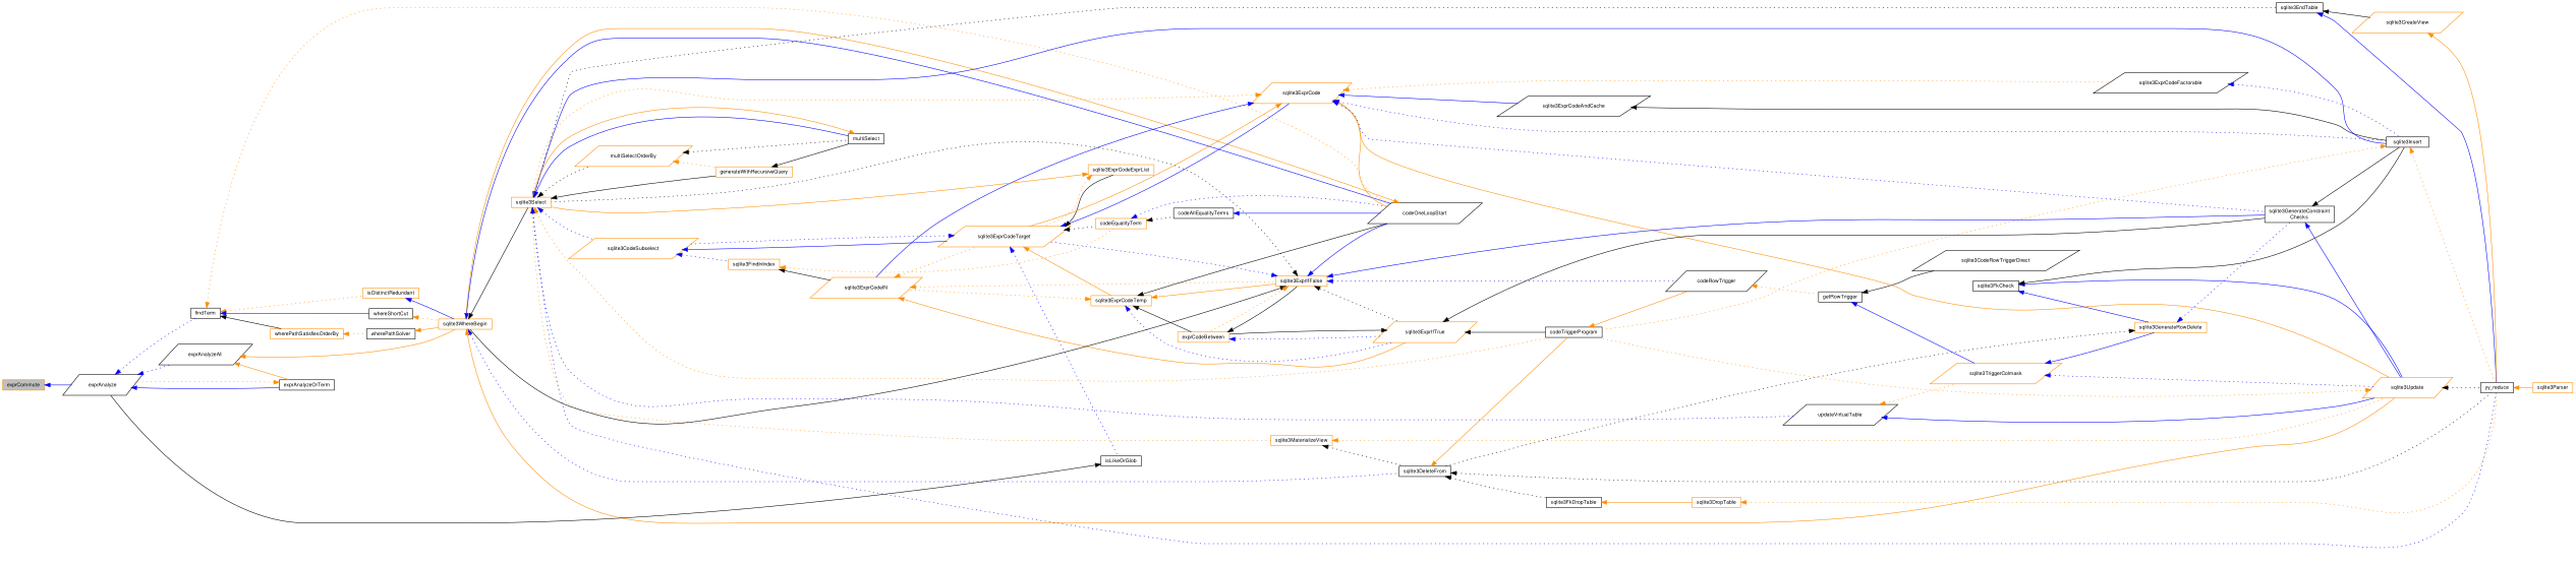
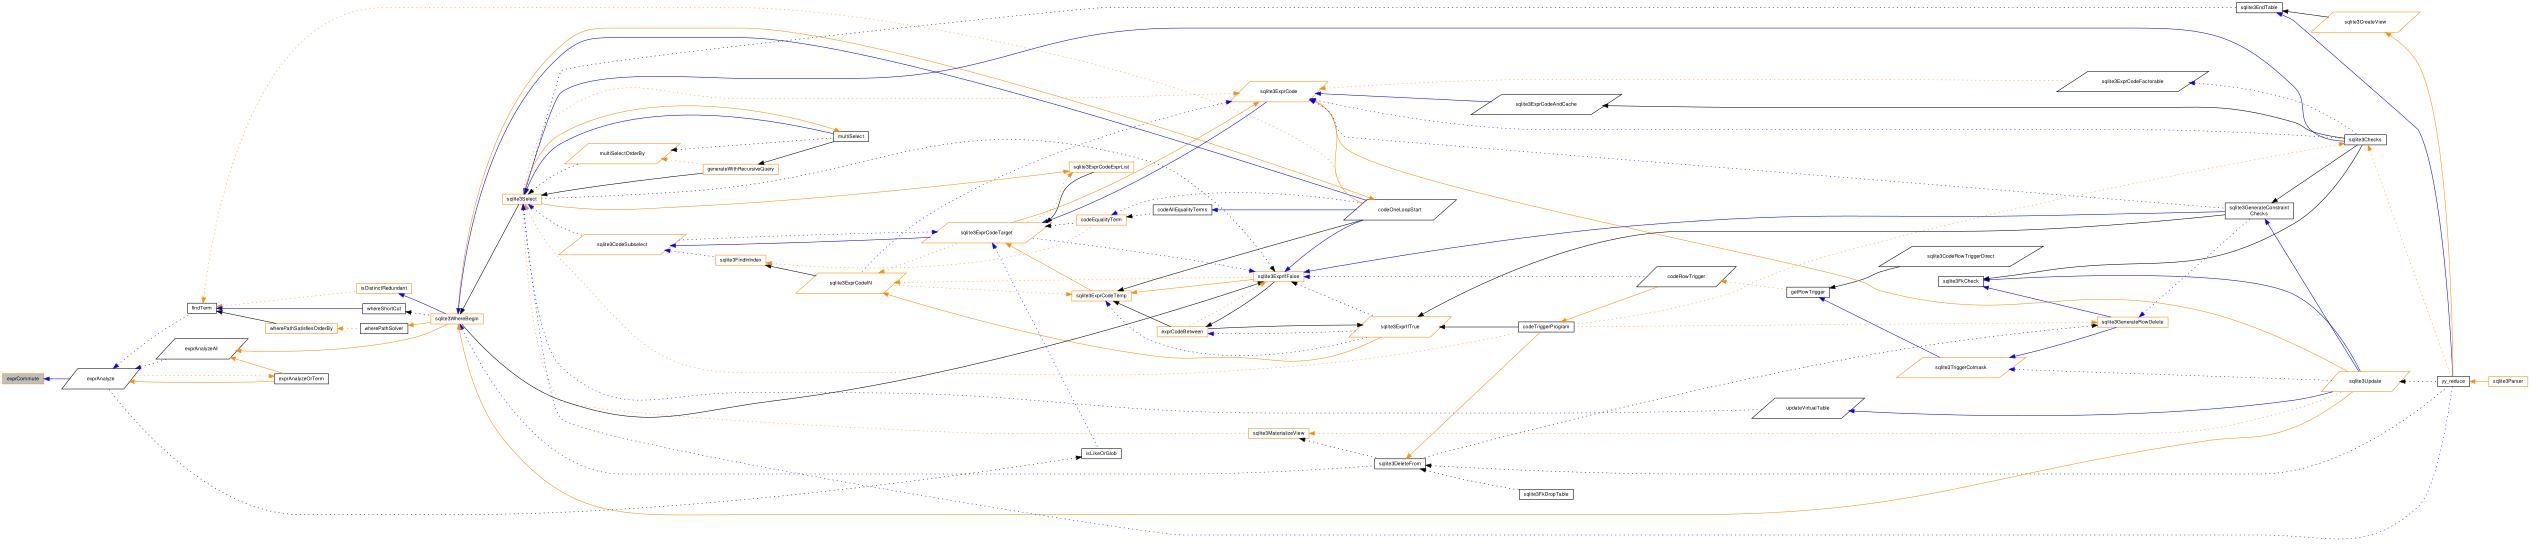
  digraph {
    rankdir=LR
    node [color=darkorange fillcolor=white fontname=FreeSans fontsize=10 shape=box style=filled]
    edge [color=darkorange dir=back fontname=FreeSans fontsize=10 labelfontname=FreeSans labelfontsize=10 style=solid]
    n1 [fillcolor=grey75 fontcolor=black height=0.2 label=exprCommute width=0.4]
    n2 [color=black height=0.2 label=exprAnalyze shape=parallelogram width=0.4]
    n3 [color=black height=0.2 label=findTerm width=0.4]
    n4 [color=black height=0.2 label=exprAnalyzeAll shape=parallelogram width=0.4]
    n5 [color=black height=0.2 label=exprAnalyzeOrTerm width=0.4]
    n6 [height=0.2 label=isDistinctRedundant width=0.4]
    n7 [color=black height=0.2 label=codeOneLoopStart shape=parallelogram width=0.4]
    n8 [height=0.2 label=wherePathSatisfiesOrderBy width=0.4]
    n9 [color=black height=0.2 label=whereShortCut width=0.4]
    n10 [height=0.2 label=sqlite3WhereBegin width=0.4]
    n11 [color=black height=0.2 label=wherePathSolver width=0.4]
    n12 [color=black height=0.2 label=sqlite3DeleteFrom width=0.4]
    n13 [height=0.2 label=sqlite3Update shape=parallelogram width=0.4]
    n14 [height=0.2 label=sqlite3Select width=0.4]
    n15 [color=black height=0.2 label=sqlite3FkDropTable width=0.4]
    n16 [color=black height=0.2 label=yy_reduce width=0.4]
    n17 [color=black height=0.2 label=codeTriggerProgram width=0.4]
-   n18 [color=black height=0.2 label=sqlite3Insert width=0.4]
+   n18 [color=black height=0.2 label=sqlite3Checks width=0.4]
    n19 [height=0.2 label=sqlite3CodeSubselect shape=parallelogram width=0.4]
    n20 [color=black height=0.2 label=sqlite3EndTable width=0.4]
    n21 [height=0.2 label=sqlite3MaterializeView width=0.4]
    n22 [height=0.2 label=generateWithRecursiveQuery width=0.4]
    n23 [color=black height=0.2 label=multiSelect width=0.4]
    n24 [height=0.2 label=multiSelectOrderBy shape=parallelogram width=0.4]
    n25 [color=black height=0.2 label=updateVirtualTable shape=parallelogram width=0.4]
-   n26 [height=0.2 label=sqlite3DropTable width=0.4]
    n27 [height=0.2 label=sqlite3Parser width=0.4]
    n28 [color=black height=0.2 label=codeRowTrigger shape=parallelogram width=0.4]
    n29 [color=black height=0.2 label=getRowTrigger width=0.4]
    n30 [color=black height=0.2 label=sqlite3CodeRowTriggerDirect shape=parallelogram width=0.4]
    n31 [height=0.2 label=sqlite3TriggerColmask shape=parallelogram width=0.4]
    n32 [height=0.2 label=sqlite3GenerateRowDelete width=0.4]
    n33 [color=black height=0.2 label="sqlite3GenerateConstraint\lChecks" width=0.4]
    n34 [color=black height=0.2 label=sqlite3FkCheck width=0.4]
    n35 [height=0.2 label=sqlite3FindInIndex width=0.4]
    n36 [height=0.2 label=sqlite3ExprCodeTarget shape=parallelogram width=0.4]
    n37 [height=0.2 label=sqlite3CreateView shape=parallelogram width=0.4]
    n38 [height=0.2 label=sqlite3ExprCodeIN shape=parallelogram width=0.4]
    n39 [height=0.2 label=codeEqualityTerm width=0.4]
    n40 [height=0.2 label=sqlite3ExprCodeTemp width=0.4]
    n41 [height=0.2 label=sqlite3ExprCode shape=parallelogram width=0.4]
    n42 [height=0.2 label=sqlite3ExprCodeExprList width=0.4]
    n43 [color=black height=0.2 label=isLikeOrGlob width=0.4]
    n44 [height=0.2 label=sqlite3ExprIfTrue shape=parallelogram width=0.4]
    n45 [height=0.2 label=sqlite3ExprIfFalse width=0.4]
    n46 [color=black height=0.2 label=codeAllEqualityTerms width=0.4]
    n47 [height=0.2 label=exprCodeBetween width=0.4]
    n48 [color=black height=0.2 label=sqlite3ExprCodeFactorable shape=parallelogram width=0.4]
    n49 [color=black height=0.2 label=sqlite3ExprCodeAndCache shape=parallelogram width=0.4]
    n1 -> n2 [color=blue]
    n2 -> n3 [color=blue style=dotted]
    n2 -> n4 [color=blue style=dotted]
-   n2 -> n5 [color=blue]
+   n2 -> n5
    n3 -> n6 [style=dotted]
    n3 -> n7 [style=dotted]
    n3 -> n8 [color=black]
    n3 -> n9 [color=blue]
    n4 -> n5
    n4 -> n10
    n5 -> n2 [style=dotted]
    n6 -> n10 [color=blue]
    n7 -> n10
    n8 -> n11 [style=dotted]
-   n9 -> n10 [style=dotted]
+   n9 -> n10 [color=black style=dotted]
    n10 -> n7 [color=blue]
    n10 -> n12 [color=blue style=dotted]
    n10 -> n13
    n10 -> n14 [color=black]
    n11 -> n10
    n12 -> n15 [color=black style=dotted]
    n12 -> n16 [color=black style=dotted]
    n12 -> n17
    n13 -> n16 [color=black style=dotted]
-   n13 -> n17 [style=dotted]
+   n32 -> n17 [style=dotted]
    n14 -> n16 [color=blue style=dotted]
    n14 -> n17 [style=dotted]
    n14 -> n18 [color=blue]
    n14 -> n19 [color=blue style=dotted]
    n14 -> n20 [color=black style=dotted]
    n14 -> n21 [style=dotted]
    n14 -> n22 [color=black]
    n14 -> n23 [color=blue]
    n14 -> n24 [color=black style=dotted]
    n14 -> n25 [color=blue style=dotted]
-   n15 -> n26
    n16 -> n27
    n17 -> n28
    n18 -> n16 [style=dotted]
    n18 -> n17 [style=dotted]
    n19 -> n35 [color=blue style=dotted]
    n19 -> n36 [color=blue]
    n20 -> n16 [color=blue]
    n20 -> n37 [color=black]
    n21 -> n12 [color=black style=dotted]
    n21 -> n13 [style=dotted]
    n22 -> n23 [color=black]
    n23 -> n14
    n24 -> n22 [style=dotted]
    n24 -> n23 [color=black style=dotted]
    n25 -> n13 [color=blue]
-   n25 -> n31 [style=dotted]
-   n26 -> n16 [style=dotted]
    n28 -> n29 [style=dotted]
    n29 -> n30 [color=black]
    n29 -> n31 [color=blue]
    n31 -> n13 [color=blue style=dotted]
    n31 -> n32 [color=blue]
    n32 -> n12 [color=black style=dotted]
    n32 -> n33 [color=blue style=dotted]
    n33 -> n13 [color=blue]
    n33 -> n18 [color=black]
    n34 -> n13 [color=blue]
    n34 -> n18 [color=black]
    n34 -> n32 [color=blue]
    n35 -> n38 [color=black]
    n35 -> n39 [style=dotted]
    n36 -> n19 [color=blue style=dotted]
    n36 -> n39 [color=black style=dotted]
    n36 -> n40
    n36 -> n41 [color=blue]
    n36 -> n42 [color=black]
    n36 -> n43 [color=blue style=dotted]
    n37 -> n16
    n38 -> n36 [style=dotted]
    n38 -> n44
    n38 -> n45 [style=dotted]
    n39 -> n7 [color=blue style=dotted]
    n39 -> n46 [color=black style=dotted]
    n40 -> n7 [color=black]
    n40 -> n38 [style=dotted]
    n40 -> n44 [color=blue style=dotted]
    n40 -> n45
    n40 -> n47 [color=black]
    n41 -> n7
    n41 -> n13
    n41 -> n14 [style=dotted]
    n41 -> n18 [color=blue style=dotted]
    n41 -> n33 [color=blue style=dotted]
    n41 -> n36
-   n41 -> n38 [color=blue]
+   n41 -> n38 [color=blue style=dotted]
    n41 -> n48 [style=dotted]
    n41 -> n49 [color=blue]
    n42 -> n14
    n42 -> n36 [style=dotted]
-   n43 -> n2 [color=black]
+   n43 -> n2 [color=black style=dotted]
    n44 -> n17 [color=black]
    n44 -> n33 [color=black]
    n44 -> n47 [color=black]
    n45 -> n7 [color=blue]
    n45 -> n10 [color=black]
    n45 -> n14 [color=black style=dotted]
    n45 -> n28 [color=blue style=dotted]
    n45 -> n33 [color=blue]
    n45 -> n36 [color=blue style=dotted]
    n45 -> n44 [color=black style=dotted]
    n45 -> n47 [style=dotted]
    n46 -> n7 [color=blue]
    n47 -> n44 [color=blue style=dotted]
    n47 -> n45 [color=black]
    n48 -> n18 [color=blue style=dotted]
    n49 -> n18 [color=black]
  }
